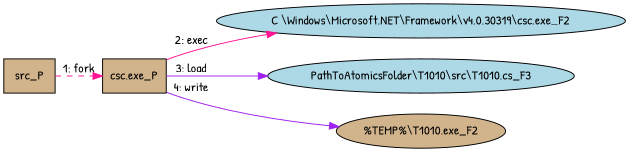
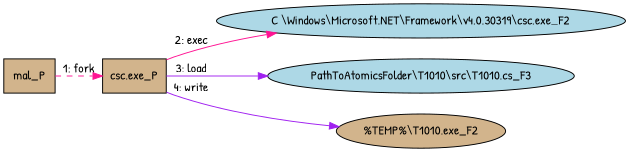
  digraph {
    engine=neato
    fixedsize=false
    fontname="Patrick Hand"
    fontsize=10
    nodesep=0.3
    rankdir=LR
    ranksep=0
    splines=true
    node [fillcolor=tan fontname="Patrick Hand" node_type=File shape=ellipse style=filled]
    edge [color=deeppink fontname="Patrick Hand" style=solid]
-   mal_P [node_type=Process shape=box label=src_P]
+   mal_P [node_type=Process shape=box]
    "csc.exe_P" [node_type=Process shape=box]
    "C \\Windows\\Microsoft.NET\\Framework\\v4.0.30319\\csc.exe_F2" [fillcolor=lightblue]
    "PathToAtomicsFolder\\T1010\\src\\T1010.cs_F3" [fillcolor=lightblue]
    "\%TEMP%\\T1010.exe_F2"
    mal_P -> "csc.exe_P" [label="1: fork" style=dashed]
    "csc.exe_P" -> "C \\Windows\\Microsoft.NET\\Framework\\v4.0.30319\\csc.exe_F2" [label="2: exec"]
    "csc.exe_P" -> "PathToAtomicsFolder\\T1010\\src\\T1010.cs_F3" [color=purple label="3: load"]
    "csc.exe_P" -> "\%TEMP%\\T1010.exe_F2" [color=purple label="4: write"]
  }
